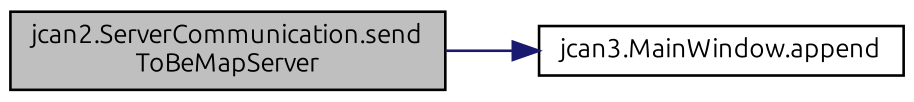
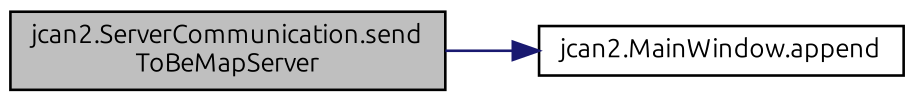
  digraph {
    rankdir=LR
    fontname=Ubuntu
    node [color=black fontname=Ubuntu fontsize=10 shape=record style=filled]
    n1 [fillcolor=grey75 fontcolor=black height=0.2 label="jcan2.ServerCommunication.send\lToBeMapServer" width=0.4]
-   n2 [fillcolor=white height=0.2 label="jcan3.MainWindow.append" width=0.4]
+   n2 [fillcolor=white height=0.2 label="jcan2.MainWindow.append" width=0.4]
    n1 -> n2 [color=midnightblue fontname=Ubuntu fontsize=10 labelfontname=Helvetica labelfontsize=10 style=solid]
  }
